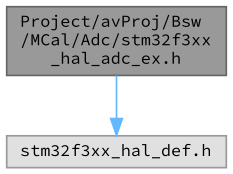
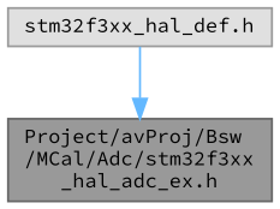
  digraph {
    fontname="Source Code Pro"
    node [fontname="Source Code Pro" fontsize=10 shape=box style=filled]
    n1 [color=gray40 fillcolor=grey60 fontcolor=black height=0.2 label="Project/avProj/Bsw\l/MCal/Adc/stm32f3xx\l_hal_adc_ex.h" width=0.4]
    n2 [color=grey60 fillcolor="#E0E0E0" height=0.2 label="stm32f3xx_hal_def.h" width=0.4]
-   n1 -> n2 [color=steelblue1 fontname="Source Code Pro" fontsize=10 labelfontname=Helvetica labelfontsize=10 style=solid]
+   n2 -> n1 [color=steelblue1 fontname="Source Code Pro" fontsize=10 labelfontname=Helvetica labelfontsize=10 style=solid]
  }
